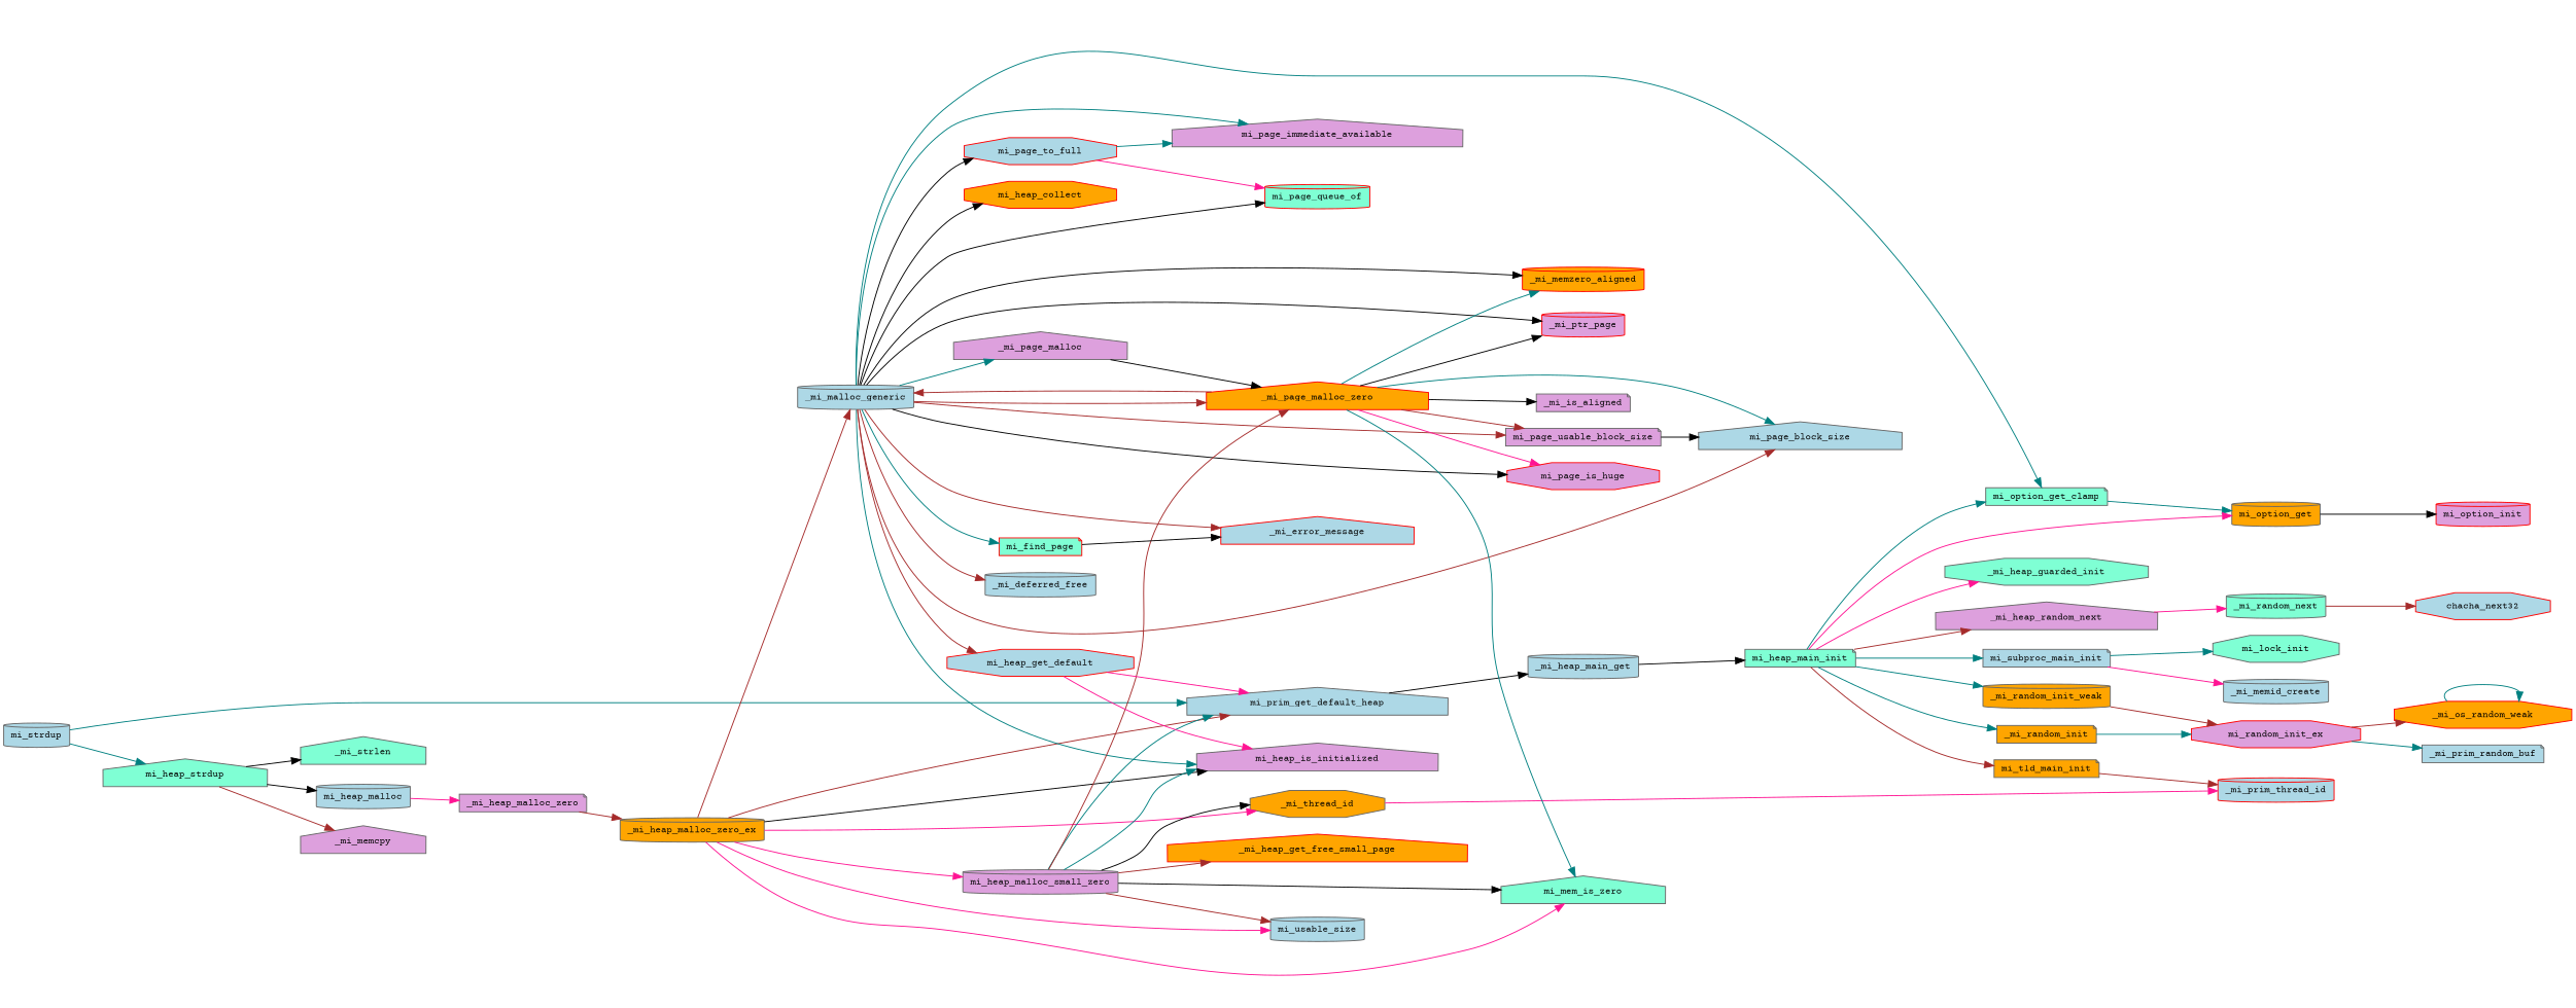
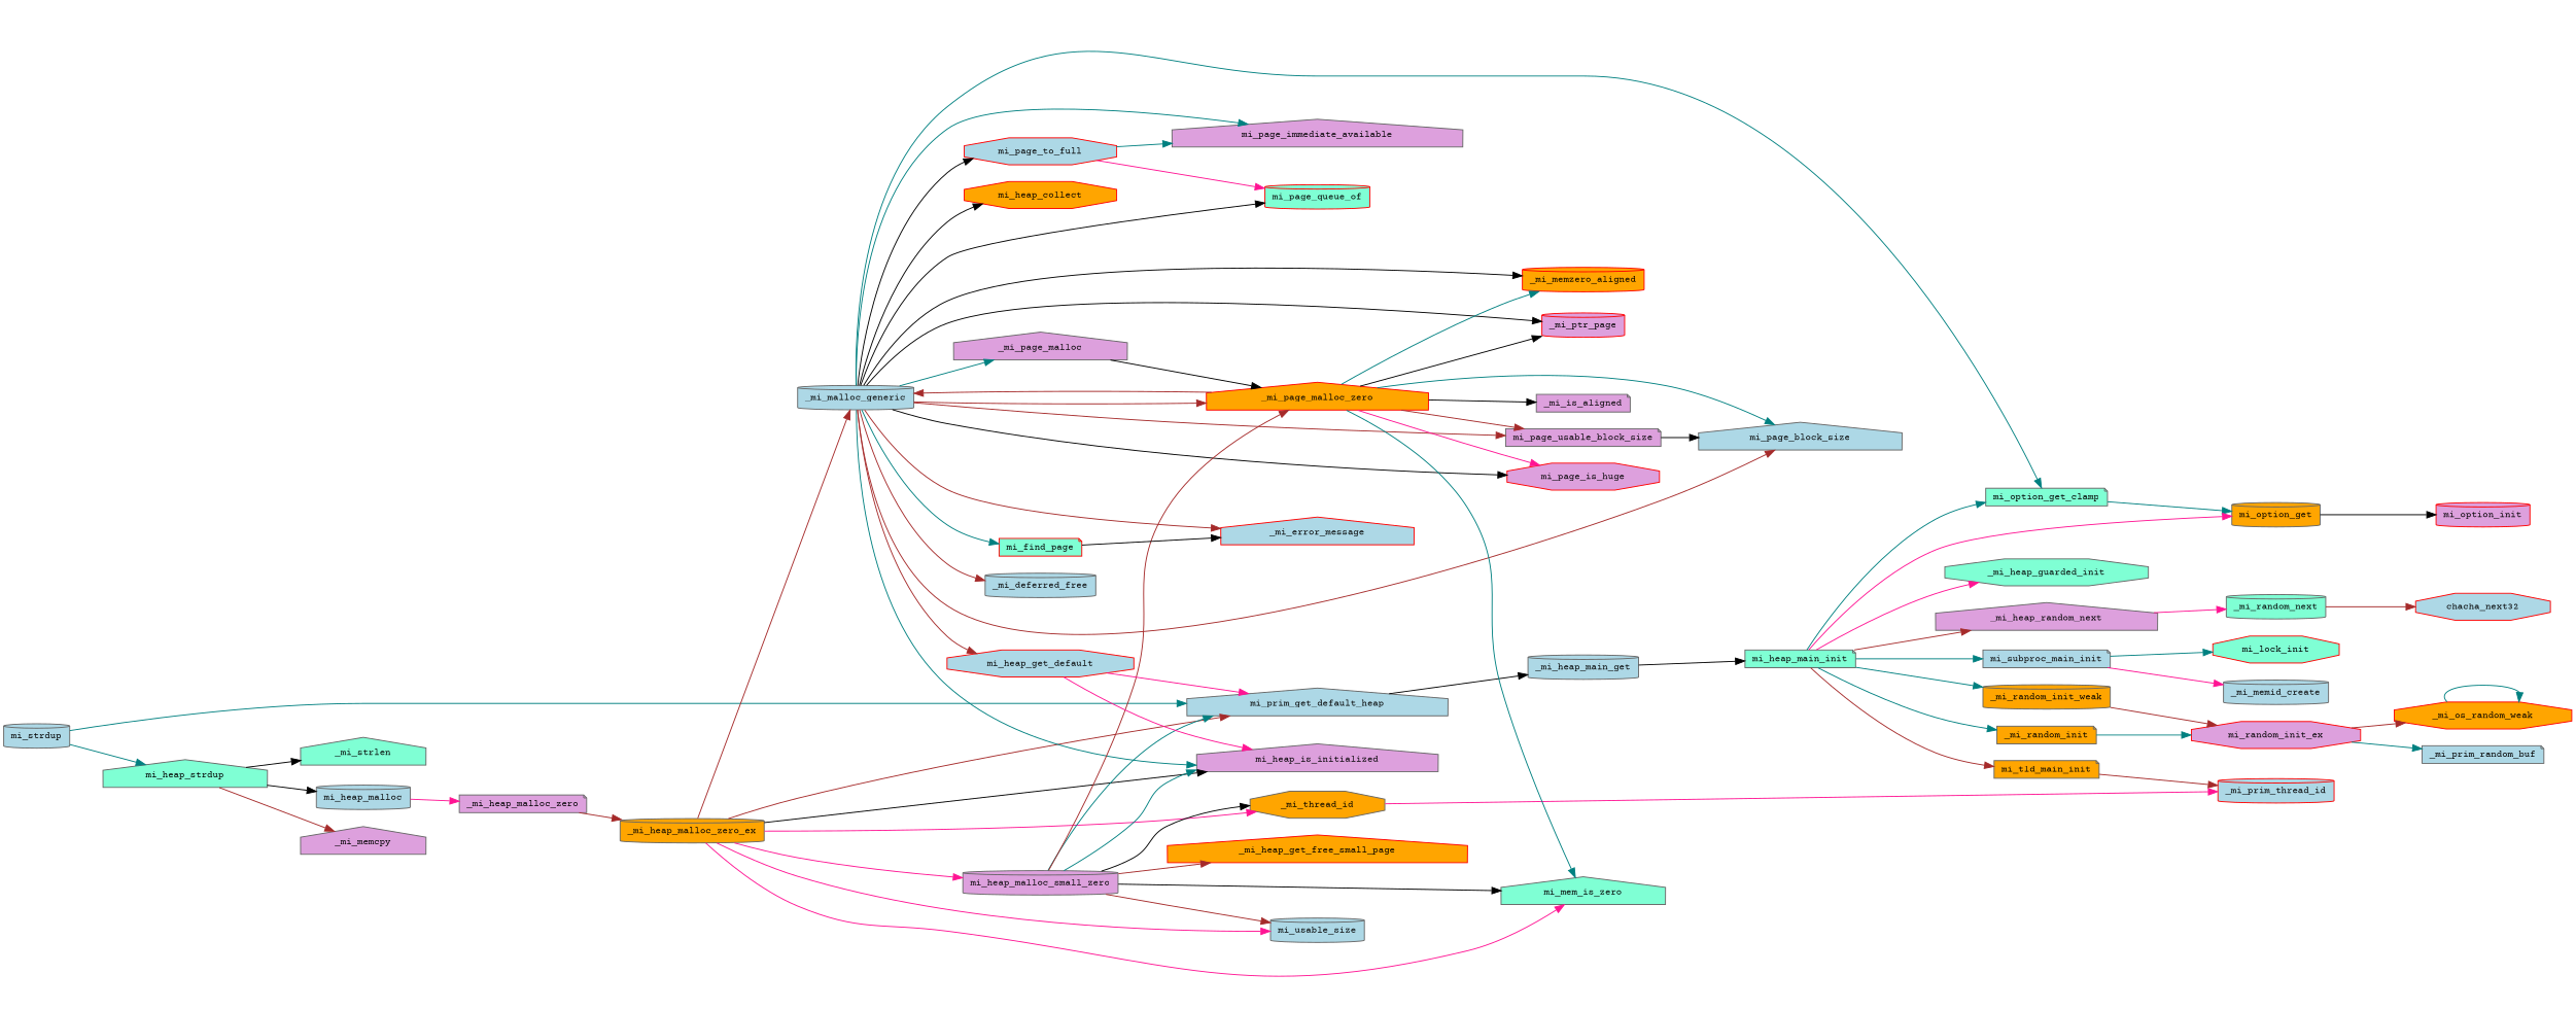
  digraph {
    fontname="Courier Prime"
    rankdir=LR
    node [color=grey40 fillcolor=lightblue fontname="Courier Prime" fontsize=10 shape=cylinder style=filled]
    edge [color=teal fontname="Courier Prime" fontsize=10 labelfontname=Helvetica labelfontsize=10 style=solid]
    n1 [color=gray40 fontcolor=black height=0.2 label=mi_strdup width=0.4]
    n2 [fillcolor=aquamarine height=0.2 label=mi_heap_strdup shape=house width=0.4]
    n3 [height=0.2 label=mi_prim_get_default_heap shape=house width=0.4]
    n4 [fillcolor=plum height=0.2 label=_mi_memcpy shape=house width=0.4]
    n5 [fillcolor=aquamarine height=0.2 label=_mi_strlen shape=house width=0.4]
    n6 [height=0.2 label=mi_heap_malloc width=0.4]
    n7 [height=0.2 label=_mi_heap_main_get width=0.4]
    n8 [fillcolor=plum height=0.2 label=_mi_heap_malloc_zero shape=note width=0.4]
    n9 [fillcolor=orange height=0.2 label=_mi_heap_malloc_zero_ex width=0.4]
    n10 [height=0.2 label=_mi_malloc_generic width=0.4]
    n11 [fillcolor=aquamarine height=0.2 label=mi_mem_is_zero shape=house width=0.4]
    n12 [fillcolor=plum height=0.2 label=mi_heap_is_initialized shape=house width=0.4]
    n13 [fillcolor=orange height=0.2 label=_mi_thread_id shape=octagon width=0.4]
    n14 [fillcolor=plum height=0.2 label=mi_heap_malloc_small_zero width=0.4]
    n15 [height=0.2 label=mi_usable_size width=0.4]
    n16 [height=0.2 label=_mi_deferred_free width=0.4]
    n17 [color=red height=0.2 label=_mi_error_message shape=house width=0.4]
    n18 [color=red fillcolor=orange height=0.2 label=_mi_memzero_aligned width=0.4]
    n19 [fillcolor=plum height=0.2 label=_mi_page_malloc shape=house width=0.4]
    n20 [color=red fillcolor=orange height=0.2 label=_mi_page_malloc_zero shape=house width=0.4]
    n21 [color=red fillcolor=plum height=0.2 label=_mi_ptr_page width=0.4]
    n22 [height=0.2 label=mi_page_block_size shape=house width=0.4]
    n23 [color=red fillcolor=plum height=0.2 label=mi_page_is_huge shape=octagon width=0.4]
    n24 [fillcolor=plum height=0.2 label=mi_page_usable_block_size shape=note width=0.4]
    n25 [color=red fillcolor=aquamarine height=0.2 label=mi_find_page shape=note width=0.4]
    n26 [color=red fillcolor=orange height=0.2 label=mi_heap_collect shape=octagon width=0.4]
    n27 [color=red height=0.2 label=mi_heap_get_default shape=octagon width=0.4]
    n28 [fillcolor=aquamarine height=0.2 label=mi_option_get_clamp shape=note width=0.4]
    n29 [fillcolor=plum height=0.2 label=mi_page_immediate_available shape=house width=0.4]
    n30 [color=red fillcolor=aquamarine height=0.2 label=mi_page_queue_of width=0.4]
    n31 [color=red height=0.2 label=mi_page_to_full shape=octagon width=0.4]
    n32 [color=red height=0.2 label=_mi_prim_thread_id width=0.4]
    n33 [color=red fillcolor=orange height=0.2 label=_mi_heap_get_free_small_page shape=house width=0.4]
    n34 [fillcolor=plum height=0.2 label=_mi_is_aligned shape=note width=0.4]
    n35 [fillcolor=orange height=0.2 label=mi_option_get width=0.4]
    n36 [fillcolor=aquamarine height=0.2 label=mi_heap_main_init shape=note width=0.4]
    n37 [fillcolor=aquamarine height=0.2 label=_mi_heap_guarded_init shape=octagon width=0.4]
    n38 [fillcolor=plum height=0.2 label=_mi_heap_random_next shape=house width=0.4]
    n39 [fillcolor=orange height=0.2 label=_mi_random_init shape=note width=0.4]
    n40 [fillcolor=orange height=0.2 label=_mi_random_init_weak width=0.4]
    n41 [height=0.2 label=mi_subproc_main_init shape=note width=0.4]
    n42 [fillcolor=orange height=0.2 label=mi_tld_main_init shape=note width=0.4]
    n43 [fillcolor=aquamarine height=0.2 label=_mi_random_next width=0.4]
    n44 [color=red fillcolor=plum height=0.2 label=mi_random_init_ex shape=octagon width=0.4]
    n45 [color=red fillcolor=plum height=0.2 label=mi_option_init width=0.4]
    n46 [height=0.2 label=_mi_memid_create width=0.4]
-   n47 [fillcolor=aquamarine height=0.2 label=mi_lock_init shape=octagon width=0.4]
+   n47 [color=red fillcolor=aquamarine height=0.2 label=mi_lock_init shape=octagon width=0.4]
    n48 [color=red height=0.2 label=chacha_next32 shape=octagon width=0.4]
    n49 [color=red fillcolor=orange height=0.2 label=_mi_os_random_weak shape=octagon width=0.4]
    n50 [height=0.2 label=_mi_prim_random_buf shape=note width=0.4]
    n1 -> n2
    n1 -> n3
    n2 -> n4 [color=brown]
    n2 -> n5 [color=black]
    n2 -> n6 [color=black]
    n3 -> n7 [color=black]
    n6 -> n8 [color=deeppink]
    n7 -> n36 [color=black]
    n8 -> n9 [color=brown]
    n9 -> n3 [color=brown]
    n9 -> n10 [color=brown]
    n9 -> n11 [color=deeppink]
    n9 -> n12 [color=black]
    n9 -> n13 [color=deeppink]
    n9 -> n14 [color=deeppink]
    n9 -> n15 [color=deeppink]
    n10 -> n12
    n10 -> n16 [color=brown]
    n10 -> n17 [color=brown]
    n10 -> n18 [color=black]
    n10 -> n19
    n10 -> n20 [color=brown]
    n10 -> n21 [color=black]
    n10 -> n22 [color=brown]
    n10 -> n23 [color=black]
    n10 -> n24 [color=brown]
    n10 -> n25
    n10 -> n26 [color=black]
    n10 -> n27 [color=brown]
    n10 -> n28
    n10 -> n29
    n10 -> n30 [color=black]
    n10 -> n31 [color=black]
    n13 -> n32 [color=deeppink]
    n14 -> n3
    n14 -> n11 [color=black]
    n14 -> n12
    n14 -> n13 [color=black]
    n14 -> n15 [color=brown]
    n14 -> n20 [color=brown]
    n14 -> n33 [color=brown]
    n19 -> n20 [color=black]
    n20 -> n10 [color=brown]
    n20 -> n11
    n20 -> n18
    n20 -> n21 [color=black]
    n20 -> n22
    n20 -> n23 [color=deeppink]
    n20 -> n24 [color=brown]
    n20 -> n34 [color=black]
    n24 -> n22 [color=black]
    n25 -> n17 [color=black]
    n27 -> n3 [color=deeppink]
    n27 -> n12 [color=deeppink]
    n28 -> n35
    n31 -> n29
    n31 -> n30 [color=deeppink]
    n35 -> n45 [color=black]
    n36 -> n28
    n36 -> n35 [color=deeppink]
    n36 -> n37 [color=deeppink]
    n36 -> n38 [color=brown]
    n36 -> n39
    n36 -> n40
    n36 -> n41
    n36 -> n42 [color=brown]
    n38 -> n43 [color=deeppink]
    n39 -> n44
    n40 -> n44 [color=brown]
    n41 -> n46 [color=deeppink]
    n41 -> n47
    n42 -> n32 [color=brown]
    n43 -> n48 [color=brown]
    n44 -> n49 [color=brown]
    n44 -> n50
    n49 -> n49
  }
